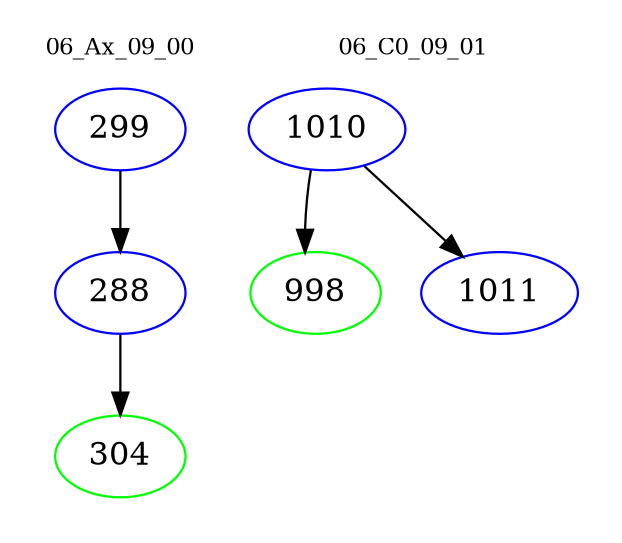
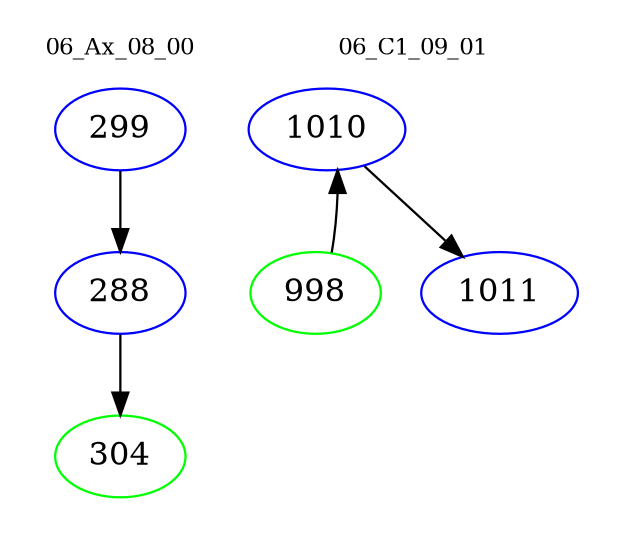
  digraph {
    node [color=blue]
    edge [color=black]
    n1 [label=299]
    n2 [label=288]
    n3 [color=green label=304]
    n4 [label=1010]
    n5 [color=green label=998]
    n6 [label=1011]
    subgraph cluster_1 {
      color=white
      fontsize=10
-     label="06_Ax_09_00"
+     label="06_Ax_08_00"
      n1
      n2
      n3
    }
    subgraph cluster_2 {
      color=white
      fontsize=10
-     label="06_C0_09_01"
+     label="06_C1_09_01"
      n4
      n5
      n6
    }
    n1 -> n2
    n2 -> n3
-   n4 -> n5
+   n5 -> n4
    n4 -> n6
  }
